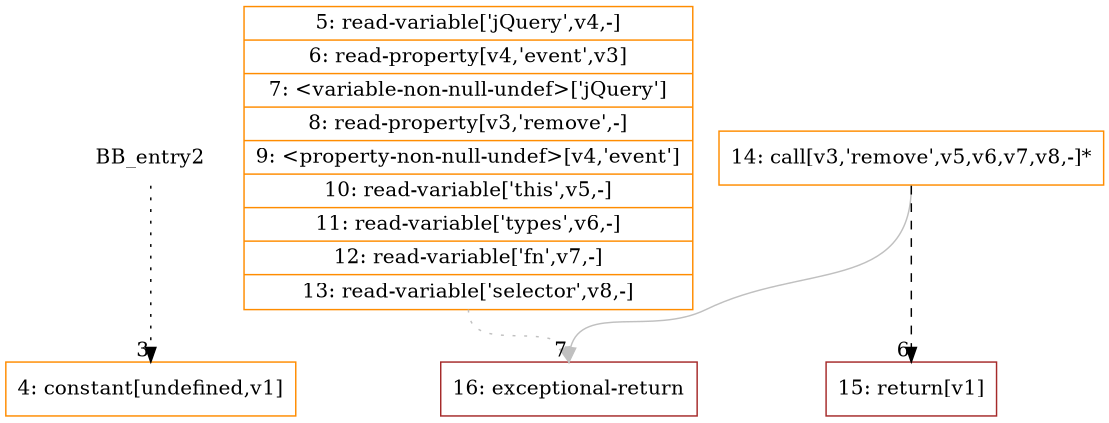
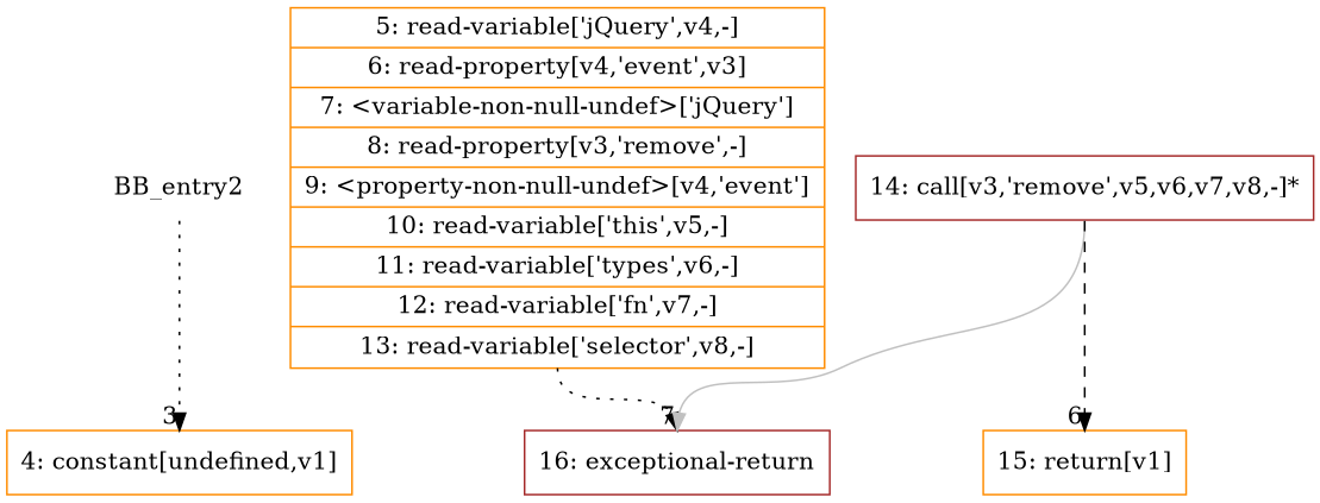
  digraph {
    rankdir=TD
    node [color=brown shape=record]
    edge [headport=n style=dotted tailport=s]
    BB_entry2 [shape=none]
    n2 [color=darkorange label="{4: constant[undefined,v1]}"]
    n3 [color=darkorange label="{5: read-variable['jQuery',v4,-]|6: read-property[v4,'event',v3]|7: \<variable-non-null-undef\>['jQuery']|8: read-property[v3,'remove',-]|9: \<property-non-null-undef\>[v4,'event']|10: read-variable['this',v5,-]|11: read-variable['types',v6,-]|12: read-variable['fn',v7,-]|13: read-variable['selector',v8,-]}"]
    n4 [label="{16: exceptional-return}"]
-   n5 [color=darkorange label="{14: call[v3,'remove',v5,v6,v7,v8,-]*}"]
-   n6 [label="{15: return[v1]}"]
+   n5 [label="{14: call[v3,'remove',v5,v6,v7,v8,-]*}"]
+   n6 [color=darkorange label="{15: return[v1]}"]
    BB_entry2 -> n2 [headlabel="    3"]
-   n3 -> n4 [color=gray headlabel="      7"]
+   n3 -> n4 [color=black headlabel="      7"]
    n5 -> n4 [color=gray style=solid]
    n5 -> n6 [headlabel="      6" style=dashed]
  }
